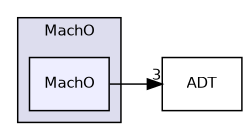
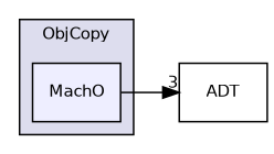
  digraph {
    compound=true
    rankdir=LR
    node [fontname=Helvetica fontsize=10 shape=box]
    n1 [fillcolor="#eeeeff" label=MachO pencolor=black style=filled]
    n2 [label=ADT]
    subgraph cluster_1 {
      bgcolor="#ddddee"
      fontname=Helvetica
      fontsize=10
-     label=MachO
+     label=ObjCopy
      pencolor=black
      n1
    }
    n1 -> n2 [headlabel=3 labeldistance=1.5 labelfontname=Helvetica labelfontsize=10]
  }
